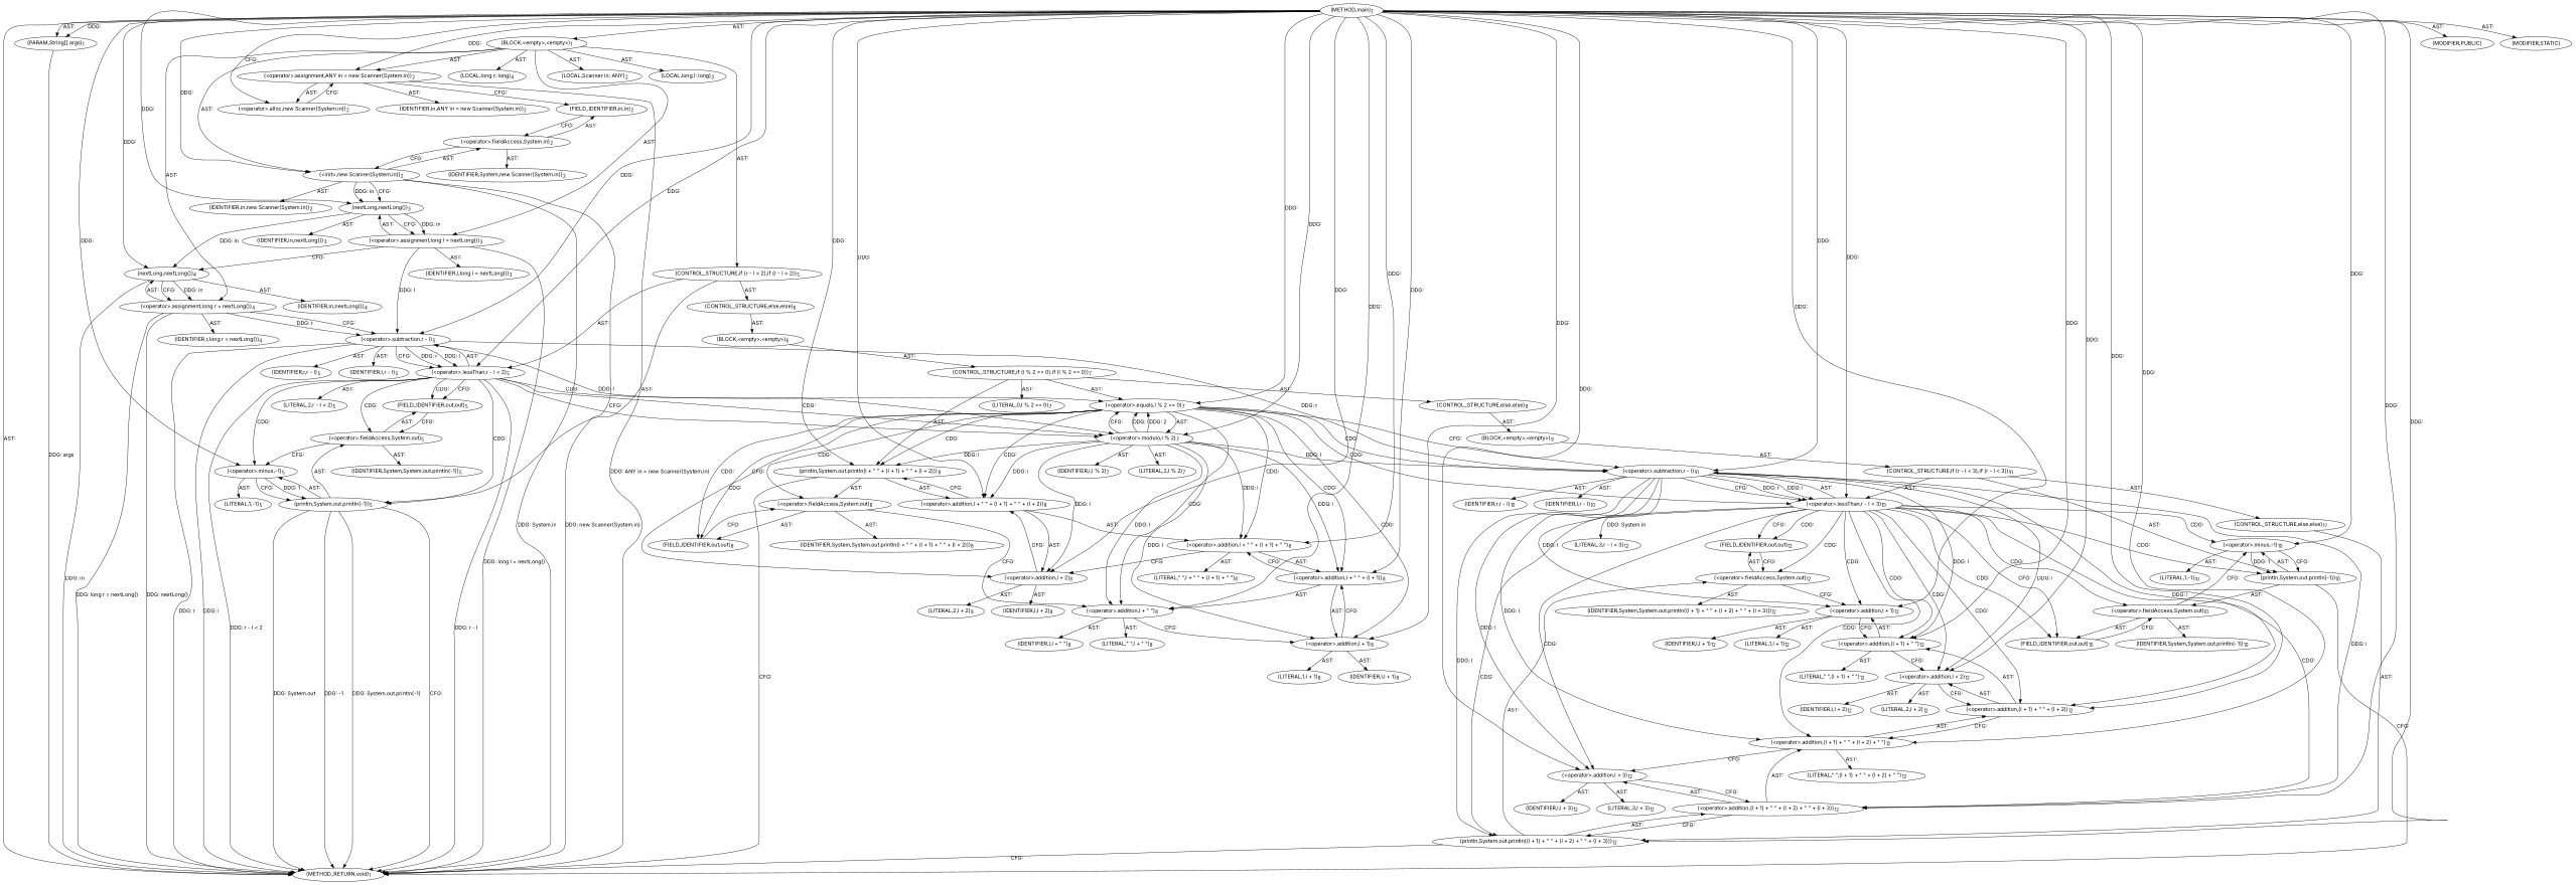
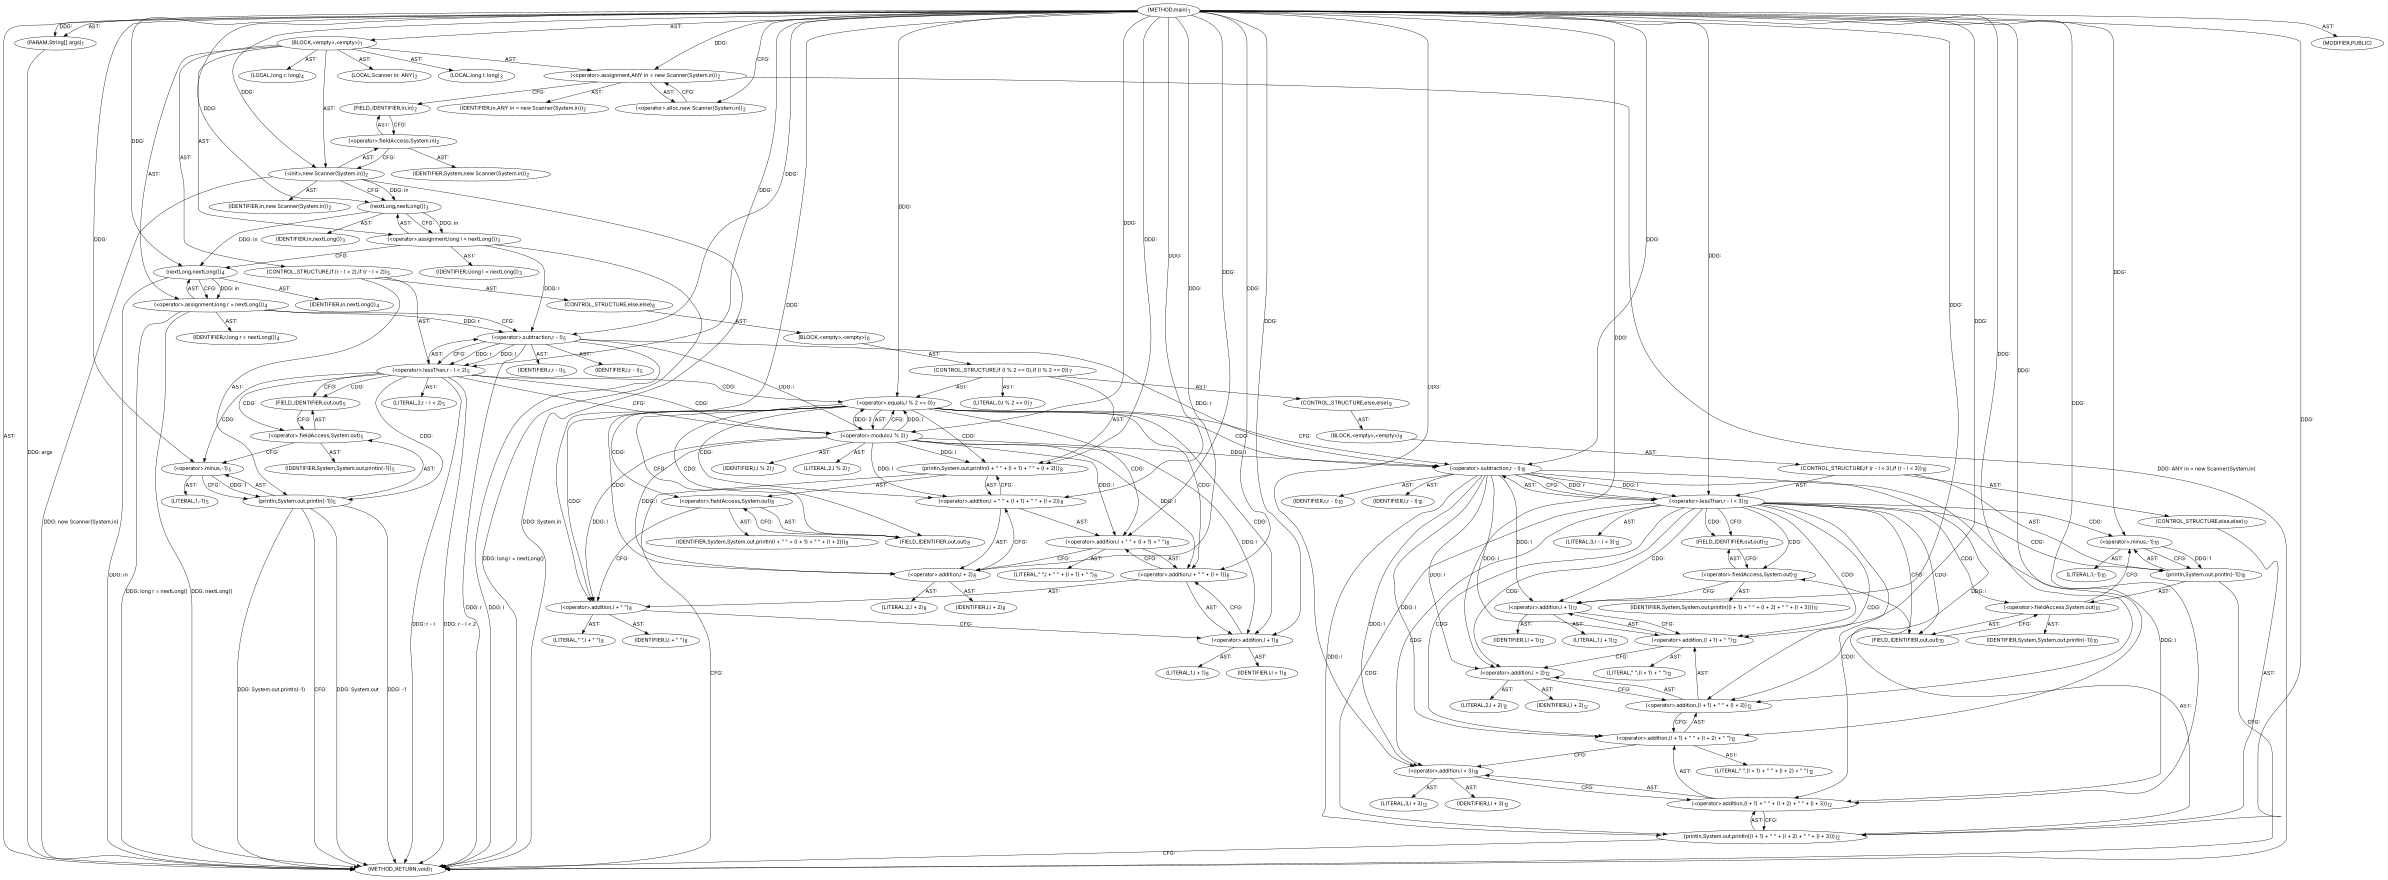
  digraph {
    fontname=Inter
    node [fontname=Inter]
    edge [fontname=Inter]
    n1 [label=<(METHOD,main)<SUB>1</SUB>>]
    n2 [label=<(PARAM,String[] args)<SUB>1</SUB>>]
    n3 [label=<(BLOCK,&lt;empty&gt;,&lt;empty&gt;)<SUB>1</SUB>>]
    n4 [label=<(&lt;operator&gt;.assignment,ANY in = new Scanner(System.in))<SUB>2</SUB>>]
    n5 [label=<(&lt;operator&gt;.alloc,new Scanner(System.in))<SUB>2</SUB>>]
    n6 [label=<(&lt;init&gt;,new Scanner(System.in))<SUB>2</SUB>>]
    n7 [label=<(nextLong,nextLong())<SUB>3</SUB>>]
    n8 [label=<(nextLong,nextLong())<SUB>4</SUB>>]
    n9 [label=<(&lt;operator&gt;.lessThan,r - l &lt; 2)<SUB>5</SUB>>]
    n10 [label=<(&lt;operator&gt;.subtraction,r - l)<SUB>5</SUB>>]
    n11 [label=<(&lt;operator&gt;.minus,-1)<SUB>5</SUB>>]
    n12 [label=<(&lt;operator&gt;.equals,l % 2 == 0)<SUB>7</SUB>>]
    n13 [label=<(&lt;operator&gt;.modulo,l % 2)<SUB>7</SUB>>]
    n14 [label=<(println,System.out.println(l + &quot; &quot; + (l + 1) + &quot; &quot; + (l + 2)))<SUB>8</SUB>>]
    n15 [label=<(&lt;operator&gt;.addition,l + &quot; &quot; + (l + 1) + &quot; &quot; + (l + 2))<SUB>8</SUB>>]
    n16 [label=<(&lt;operator&gt;.addition,l + &quot; &quot; + (l + 1) + &quot; &quot;)<SUB>8</SUB>>]
    n17 [label=<(&lt;operator&gt;.addition,l + &quot; &quot; + (l + 1))<SUB>8</SUB>>]
    n18 [label=<(&lt;operator&gt;.addition,l + &quot; &quot;)<SUB>8</SUB>>]
    n19 [label=<(&lt;operator&gt;.addition,l + 1)<SUB>8</SUB>>]
    n20 [label=<(&lt;operator&gt;.addition,l + 2)<SUB>8</SUB>>]
    n21 [label=<(&lt;operator&gt;.lessThan,r - l &lt; 3)<SUB>10</SUB>>]
    n22 [label=<(&lt;operator&gt;.subtraction,r - l)<SUB>10</SUB>>]
    n23 [label=<(&lt;operator&gt;.minus,-1)<SUB>10</SUB>>]
    n24 [label=<(println,System.out.println((l + 1) + &quot; &quot; + (l + 2) + &quot; &quot; + (l + 3)))<SUB>12</SUB>>]
    n25 [label=<(&lt;operator&gt;.addition,(l + 1) + &quot; &quot; + (l + 2) + &quot; &quot; + (l + 3))<SUB>12</SUB>>]
    n26 [label=<(&lt;operator&gt;.addition,(l + 1) + &quot; &quot; + (l + 2) + &quot; &quot;)<SUB>12</SUB>>]
    n27 [label=<(&lt;operator&gt;.addition,(l + 1) + &quot; &quot; + (l + 2))<SUB>12</SUB>>]
    n28 [label=<(&lt;operator&gt;.addition,(l + 1) + &quot; &quot;)<SUB>12</SUB>>]
    n29 [label=<(&lt;operator&gt;.addition,l + 1)<SUB>12</SUB>>]
    n30 [label=<(&lt;operator&gt;.addition,l + 2)<SUB>12</SUB>>]
-   n31 [label=<(&lt;operator&gt;.addition,l + 3)<SUB>12</SUB>>]
+   n31 [label=<(&lt;operator&gt;.addition,l + 3)<SUB>18</SUB>>]
    n32 [label=<(MODIFIER,PUBLIC)>]
-   n33 [label=<(MODIFIER,STATIC)>]
    n34 [label=<(METHOD_RETURN,void)<SUB>1</SUB>>]
    n35 [label=<(LOCAL,Scanner in: ANY)<SUB>2</SUB>>]
    n36 [label=<(LOCAL,long l: long)<SUB>3</SUB>>]
    n37 [label=<(&lt;operator&gt;.assignment,long l = nextLong())<SUB>3</SUB>>]
    n38 [label=<(LOCAL,long r: long)<SUB>4</SUB>>]
    n39 [label=<(&lt;operator&gt;.assignment,long r = nextLong())<SUB>4</SUB>>]
    n40 [label=<(CONTROL_STRUCTURE,if (r - l &lt; 2),if (r - l &lt; 2))<SUB>5</SUB>>]
    n41 [label=<(IDENTIFIER,in,ANY in = new Scanner(System.in))<SUB>2</SUB>>]
    n42 [label=<(FIELD_IDENTIFIER,in,in)<SUB>2</SUB>>]
    n43 [label=<(IDENTIFIER,in,new Scanner(System.in))<SUB>2</SUB>>]
    n44 [label=<(&lt;operator&gt;.fieldAccess,System.in)<SUB>2</SUB>>]
    n45 [label=<(IDENTIFIER,in,nextLong())<SUB>3</SUB>>]
    n46 [label=<(IDENTIFIER,in,nextLong())<SUB>4</SUB>>]
    n47 [label=<(println,System.out.println(-1))<SUB>5</SUB>>]
    n48 [label=<(LITERAL,2,r - l &lt; 2)<SUB>5</SUB>>]
    n49 [label=<(&lt;operator&gt;.fieldAccess,System.out)<SUB>5</SUB>>]
    n50 [label=<(FIELD_IDENTIFIER,out,out)<SUB>5</SUB>>]
    n51 [label=<(IDENTIFIER,r,r - l)<SUB>5</SUB>>]
    n52 [label=<(IDENTIFIER,l,r - l)<SUB>5</SUB>>]
    n53 [label=<(LITERAL,1,-1)<SUB>5</SUB>>]
    n54 [label=<(&lt;operator&gt;.fieldAccess,System.out)<SUB>8</SUB>>]
    n55 [label=<(FIELD_IDENTIFIER,out,out)<SUB>8</SUB>>]
    n56 [label=<(IDENTIFIER,l,l % 2)<SUB>7</SUB>>]
    n57 [label=<(LITERAL,2,l % 2)<SUB>7</SUB>>]
    n58 [label=<(LITERAL,&quot; &quot;,l + &quot; &quot; + (l + 1) + &quot; &quot;)<SUB>8</SUB>>]
    n59 [label=<(IDENTIFIER,l,l + &quot; &quot;)<SUB>8</SUB>>]
    n60 [label=<(LITERAL,&quot; &quot;,l + &quot; &quot;)<SUB>8</SUB>>]
    n61 [label=<(IDENTIFIER,l,l + 1)<SUB>8</SUB>>]
    n62 [label=<(LITERAL,1,l + 1)<SUB>8</SUB>>]
    n63 [label=<(IDENTIFIER,l,l + 2)<SUB>8</SUB>>]
    n64 [label=<(LITERAL,2,l + 2)<SUB>8</SUB>>]
    n65 [label=<(println,System.out.println(-1))<SUB>10</SUB>>]
    n66 [label=<(LITERAL,3,r - l &lt; 3)<SUB>12</SUB>>]
    n67 [label=<(&lt;operator&gt;.fieldAccess,System.out)<SUB>10</SUB>>]
    n68 [label=<(FIELD_IDENTIFIER,out,out)<SUB>10</SUB>>]
    n69 [label=<(&lt;operator&gt;.fieldAccess,System.out)<SUB>12</SUB>>]
    n70 [label=<(FIELD_IDENTIFIER,out,out)<SUB>12</SUB>>]
    n71 [label=<(IDENTIFIER,r,r - l)<SUB>10</SUB>>]
    n72 [label=<(IDENTIFIER,l,r - l)<SUB>10</SUB>>]
    n73 [label=<(LITERAL,1,-1)<SUB>10</SUB>>]
    n74 [label=<(LITERAL,&quot; &quot;,(l + 1) + &quot; &quot; + (l + 2) + &quot; &quot;)<SUB>12</SUB>>]
    n75 [label=<(LITERAL,&quot; &quot;,(l + 1) + &quot; &quot;)<SUB>12</SUB>>]
    n76 [label=<(IDENTIFIER,l,l + 1)<SUB>12</SUB>>]
    n77 [label=<(LITERAL,1,l + 1)<SUB>12</SUB>>]
    n78 [label=<(IDENTIFIER,l,l + 2)<SUB>12</SUB>>]
    n79 [label=<(LITERAL,2,l + 2)<SUB>12</SUB>>]
    n80 [label=<(IDENTIFIER,l,l + 3)<SUB>12</SUB>>]
    n81 [label=<(LITERAL,3,l + 3)<SUB>12</SUB>>]
    n82 [label=<(IDENTIFIER,l,long l = nextLong())<SUB>3</SUB>>]
    n83 [label=<(IDENTIFIER,r,long r = nextLong())<SUB>4</SUB>>]
    n84 [label=<(CONTROL_STRUCTURE,else,else)<SUB>6</SUB>>]
    n85 [label=<(IDENTIFIER,System,new Scanner(System.in))<SUB>2</SUB>>]
    n86 [label=<(BLOCK,&lt;empty&gt;,&lt;empty&gt;)<SUB>6</SUB>>]
    n87 [label=<(IDENTIFIER,System,System.out.println(-1))<SUB>5</SUB>>]
    n88 [label=<(CONTROL_STRUCTURE,if (l % 2 == 0),if (l % 2 == 0))<SUB>7</SUB>>]
    n89 [label=<(CONTROL_STRUCTURE,else,else)<SUB>9</SUB>>]
    n90 [label=<(LITERAL,0,l % 2 == 0)<SUB>7</SUB>>]
    n91 [label=<(BLOCK,&lt;empty&gt;,&lt;empty&gt;)<SUB>9</SUB>>]
    n92 [label=<(IDENTIFIER,System,System.out.println(l + &quot; &quot; + (l + 1) + &quot; &quot; + (l + 2)))<SUB>8</SUB>>]
    n93 [label=<(CONTROL_STRUCTURE,if (r - l &lt; 3),if (r - l &lt; 3))<SUB>10</SUB>>]
    n94 [label=<(CONTROL_STRUCTURE,else,else)<SUB>12</SUB>>]
    n95 [label=<(IDENTIFIER,System,System.out.println(-1))<SUB>10</SUB>>]
    n96 [label=<(IDENTIFIER,System,System.out.println((l + 1) + &quot; &quot; + (l + 2) + &quot; &quot; + (l + 3)))<SUB>12</SUB>>]
    n1 -> n2 [label="AST: "]
    n1 -> n2 [label="DDG: "]
    n1 -> n3 [label="AST: "]
    n1 -> n4 [label="DDG: "]
    n1 -> n5 [label="CFG: "]
    n1 -> n6 [label="DDG: "]
    n1 -> n7 [label="DDG: "]
    n1 -> n8 [label="DDG: "]
    n1 -> n9 [label="DDG: "]
    n1 -> n10 [label="DDG: "]
    n1 -> n11 [label="DDG: "]
    n1 -> n12 [label="DDG: "]
    n1 -> n13 [label="DDG: "]
    n1 -> n14 [label="DDG: "]
    n1 -> n15 [label="DDG: "]
    n1 -> n16 [label="DDG: "]
    n1 -> n17 [label="DDG: "]
    n1 -> n18 [label="DDG: "]
    n1 -> n19 [label="DDG: "]
    n1 -> n20 [label="DDG: "]
    n1 -> n21 [label="DDG: "]
    n1 -> n22 [label="DDG: "]
    n1 -> n23 [label="DDG: "]
    n1 -> n24 [label="DDG: "]
    n1 -> n25 [label="DDG: "]
    n1 -> n26 [label="DDG: "]
    n1 -> n27 [label="DDG: "]
    n1 -> n28 [label="DDG: "]
    n1 -> n29 [label="DDG: "]
    n1 -> n30 [label="DDG: "]
    n1 -> n31 [label="DDG: "]
    n1 -> n32 [label="AST: "]
-   n1 -> n33 [label="AST: "]
    n1 -> n34 [label="AST: "]
    n2 -> n34 [label="DDG: args"]
    n3 -> n4 [label="AST: "]
    n3 -> n6 [label="AST: "]
    n3 -> n35 [label="AST: "]
    n3 -> n36 [label="AST: "]
    n3 -> n37 [label="AST: "]
    n3 -> n38 [label="AST: "]
    n3 -> n39 [label="AST: "]
    n3 -> n40 [label="AST: "]
    n4 -> n5 [label="AST: "]
    n4 -> n34 [label="DDG: ANY in = new Scanner(System.in)"]
    n4 -> n41 [label="AST: "]
    n4 -> n42 [label="CFG: "]
    n5 -> n4 [label="CFG: "]
    n6 -> n7 [label="CFG: "]
    n6 -> n7 [label="DDG: in"]
    n6 -> n34 [label="DDG: System.in"]
    n6 -> n34 [label="DDG: new Scanner(System.in)"]
    n6 -> n43 [label="AST: "]
    n6 -> n44 [label="AST: "]
    n7 -> n8 [label="DDG: in"]
    n7 -> n37 [label="CFG: "]
    n7 -> n37 [label="DDG: in"]
    n7 -> n45 [label="AST: "]
    n8 -> n34 [label="DDG: in"]
    n8 -> n39 [label="CFG: "]
    n8 -> n39 [label="DDG: in"]
    n8 -> n46 [label="AST: "]
    n9 -> n10 [label="AST: "]
    n9 -> n11 [label="CDG: "]
    n9 -> n12 [label="CDG: "]
    n9 -> n13 [label="CFG: "]
    n9 -> n13 [label="CDG: "]
    n9 -> n34 [label="DDG: r - l"]
    n9 -> n34 [label="DDG: r - l &lt; 2"]
    n9 -> n47 [label="CDG: "]
    n9 -> n48 [label="AST: "]
    n9 -> n49 [label="CDG: "]
    n9 -> n50 [label="CFG: "]
    n9 -> n50 [label="CDG: "]
    n10 -> n9 [label="CFG: "]
    n10 -> n9 [label="DDG: r"]
    n10 -> n9 [label="DDG: l"]
    n10 -> n13 [label="DDG: l"]
    n10 -> n22 [label="DDG: r"]
    n10 -> n34 [label="DDG: r"]
    n10 -> n34 [label="DDG: l"]
    n10 -> n51 [label="AST: "]
    n10 -> n52 [label="AST: "]
    n11 -> n47 [label="CFG: "]
    n11 -> n47 [label="DDG: 1"]
    n11 -> n53 [label="AST: "]
    n12 -> n13 [label="AST: "]
    n12 -> n14 [label="CDG: "]
    n12 -> n15 [label="CDG: "]
    n12 -> n16 [label="CDG: "]
    n12 -> n17 [label="CDG: "]
    n12 -> n18 [label="CDG: "]
    n12 -> n19 [label="CDG: "]
    n12 -> n20 [label="CDG: "]
-   n12 -> n21 [label="CDG: "]
    n12 -> n22 [label="CFG: "]
    n12 -> n22 [label="CDG: "]
    n12 -> n54 [label="CDG: "]
    n12 -> n55 [label="CFG: "]
    n12 -> n55 [label="CDG: "]
    n13 -> n12 [label="CFG: "]
    n13 -> n12 [label="DDG: l"]
    n13 -> n12 [label="DDG: 2"]
    n13 -> n14 [label="DDG: l"]
    n13 -> n15 [label="DDG: l"]
    n13 -> n16 [label="DDG: l"]
    n13 -> n17 [label="DDG: l"]
    n13 -> n18 [label="DDG: l"]
    n13 -> n19 [label="DDG: l"]
    n13 -> n20 [label="DDG: l"]
    n13 -> n22 [label="DDG: l"]
    n13 -> n56 [label="AST: "]
    n13 -> n57 [label="AST: "]
    n14 -> n15 [label="AST: "]
    n14 -> n34 [label="CFG: "]
    n14 -> n54 [label="AST: "]
    n15 -> n14 [label="CFG: "]
    n15 -> n16 [label="AST: "]
    n15 -> n20 [label="AST: "]
    n16 -> n17 [label="AST: "]
    n16 -> n20 [label="CFG: "]
    n16 -> n58 [label="AST: "]
    n17 -> n16 [label="CFG: "]
    n17 -> n18 [label="AST: "]
    n17 -> n19 [label="AST: "]
    n18 -> n19 [label="CFG: "]
    n18 -> n59 [label="AST: "]
    n18 -> n60 [label="AST: "]
    n19 -> n17 [label="CFG: "]
    n19 -> n61 [label="AST: "]
    n19 -> n62 [label="AST: "]
    n20 -> n15 [label="CFG: "]
    n20 -> n63 [label="AST: "]
    n20 -> n64 [label="AST: "]
    n21 -> n22 [label="AST: "]
    n21 -> n23 [label="CDG: "]
    n21 -> n24 [label="CDG: "]
    n21 -> n25 [label="CDG: "]
    n21 -> n26 [label="CDG: "]
    n21 -> n27 [label="CDG: "]
    n21 -> n28 [label="CDG: "]
    n21 -> n29 [label="CDG: "]
    n21 -> n30 [label="CDG: "]
    n21 -> n31 [label="CDG: "]
    n21 -> n65 [label="CDG: "]
-   n21 -> n66 [label="DDG: System.in"]
+   n21 -> n66 [label="AST: "]
    n21 -> n67 [label="CDG: "]
    n21 -> n68 [label="CFG: "]
    n21 -> n68 [label="CDG: "]
    n21 -> n69 [label="CDG: "]
    n21 -> n70 [label="CFG: "]
    n21 -> n70 [label="CDG: "]
    n22 -> n21 [label="CFG: "]
    n22 -> n21 [label="DDG: r"]
    n22 -> n21 [label="DDG: l"]
    n22 -> n24 [label="DDG: l"]
    n22 -> n25 [label="DDG: l"]
    n22 -> n26 [label="DDG: l"]
    n22 -> n27 [label="DDG: l"]
    n22 -> n28 [label="DDG: l"]
    n22 -> n29 [label="DDG: l"]
    n22 -> n30 [label="DDG: l"]
    n22 -> n31 [label="DDG: l"]
    n22 -> n71 [label="AST: "]
    n22 -> n72 [label="AST: "]
    n23 -> n65 [label="CFG: "]
    n23 -> n65 [label="DDG: 1"]
    n23 -> n73 [label="AST: "]
    n24 -> n25 [label="AST: "]
    n24 -> n34 [label="CFG: "]
    n24 -> n69 [label="AST: "]
    n25 -> n24 [label="CFG: "]
    n25 -> n26 [label="AST: "]
    n25 -> n31 [label="AST: "]
    n26 -> n27 [label="AST: "]
    n26 -> n31 [label="CFG: "]
    n26 -> n74 [label="AST: "]
    n27 -> n26 [label="CFG: "]
    n27 -> n28 [label="AST: "]
    n27 -> n30 [label="AST: "]
    n28 -> n29 [label="AST: "]
    n28 -> n30 [label="CFG: "]
    n28 -> n75 [label="AST: "]
    n29 -> n28 [label="CFG: "]
    n29 -> n76 [label="AST: "]
    n29 -> n77 [label="AST: "]
    n30 -> n27 [label="CFG: "]
    n30 -> n78 [label="AST: "]
    n30 -> n79 [label="AST: "]
    n31 -> n25 [label="CFG: "]
    n31 -> n80 [label="AST: "]
    n31 -> n81 [label="AST: "]
    n37 -> n7 [label="AST: "]
    n37 -> n8 [label="CFG: "]
    n37 -> n10 [label="DDG: l"]
    n37 -> n34 [label="DDG: long l = nextLong()"]
    n37 -> n82 [label="AST: "]
    n39 -> n8 [label="AST: "]
    n39 -> n10 [label="CFG: "]
    n39 -> n10 [label="DDG: r"]
    n39 -> n34 [label="DDG: nextLong()"]
    n39 -> n34 [label="DDG: long r = nextLong()"]
    n39 -> n83 [label="AST: "]
    n40 -> n9 [label="AST: "]
    n40 -> n47 [label="AST: "]
    n40 -> n84 [label="AST: "]
    n42 -> n44 [label="CFG: "]
    n44 -> n6 [label="CFG: "]
    n44 -> n42 [label="AST: "]
    n44 -> n85 [label="AST: "]
    n47 -> n11 [label="AST: "]
    n47 -> n34 [label="CFG: "]
    n47 -> n34 [label="DDG: System.out"]
    n47 -> n34 [label="DDG: -1"]
    n47 -> n34 [label="DDG: System.out.println(-1)"]
    n47 -> n49 [label="AST: "]
    n49 -> n11 [label="CFG: "]
    n49 -> n50 [label="AST: "]
    n49 -> n87 [label="AST: "]
    n50 -> n49 [label="CFG: "]
    n54 -> n18 [label="CFG: "]
    n54 -> n55 [label="AST: "]
    n54 -> n92 [label="AST: "]
    n55 -> n54 [label="CFG: "]
    n65 -> n23 [label="AST: "]
    n65 -> n34 [label="CFG: "]
    n65 -> n67 [label="AST: "]
    n67 -> n23 [label="CFG: "]
    n67 -> n68 [label="AST: "]
    n67 -> n95 [label="AST: "]
    n68 -> n67 [label="CFG: "]
    n69 -> n29 [label="CFG: "]
    n69 -> n70 [label="AST: "]
    n69 -> n96 [label="AST: "]
    n70 -> n69 [label="CFG: "]
    n84 -> n86 [label="AST: "]
    n86 -> n88 [label="AST: "]
    n88 -> n12 [label="AST: "]
    n88 -> n14 [label="AST: "]
    n88 -> n89 [label="AST: "]
    n88 -> n90 [label="AST: "]
    n89 -> n91 [label="AST: "]
    n91 -> n93 [label="AST: "]
    n93 -> n21 [label="AST: "]
    n93 -> n65 [label="AST: "]
    n93 -> n94 [label="AST: "]
    n94 -> n24 [label="AST: "]
  }
